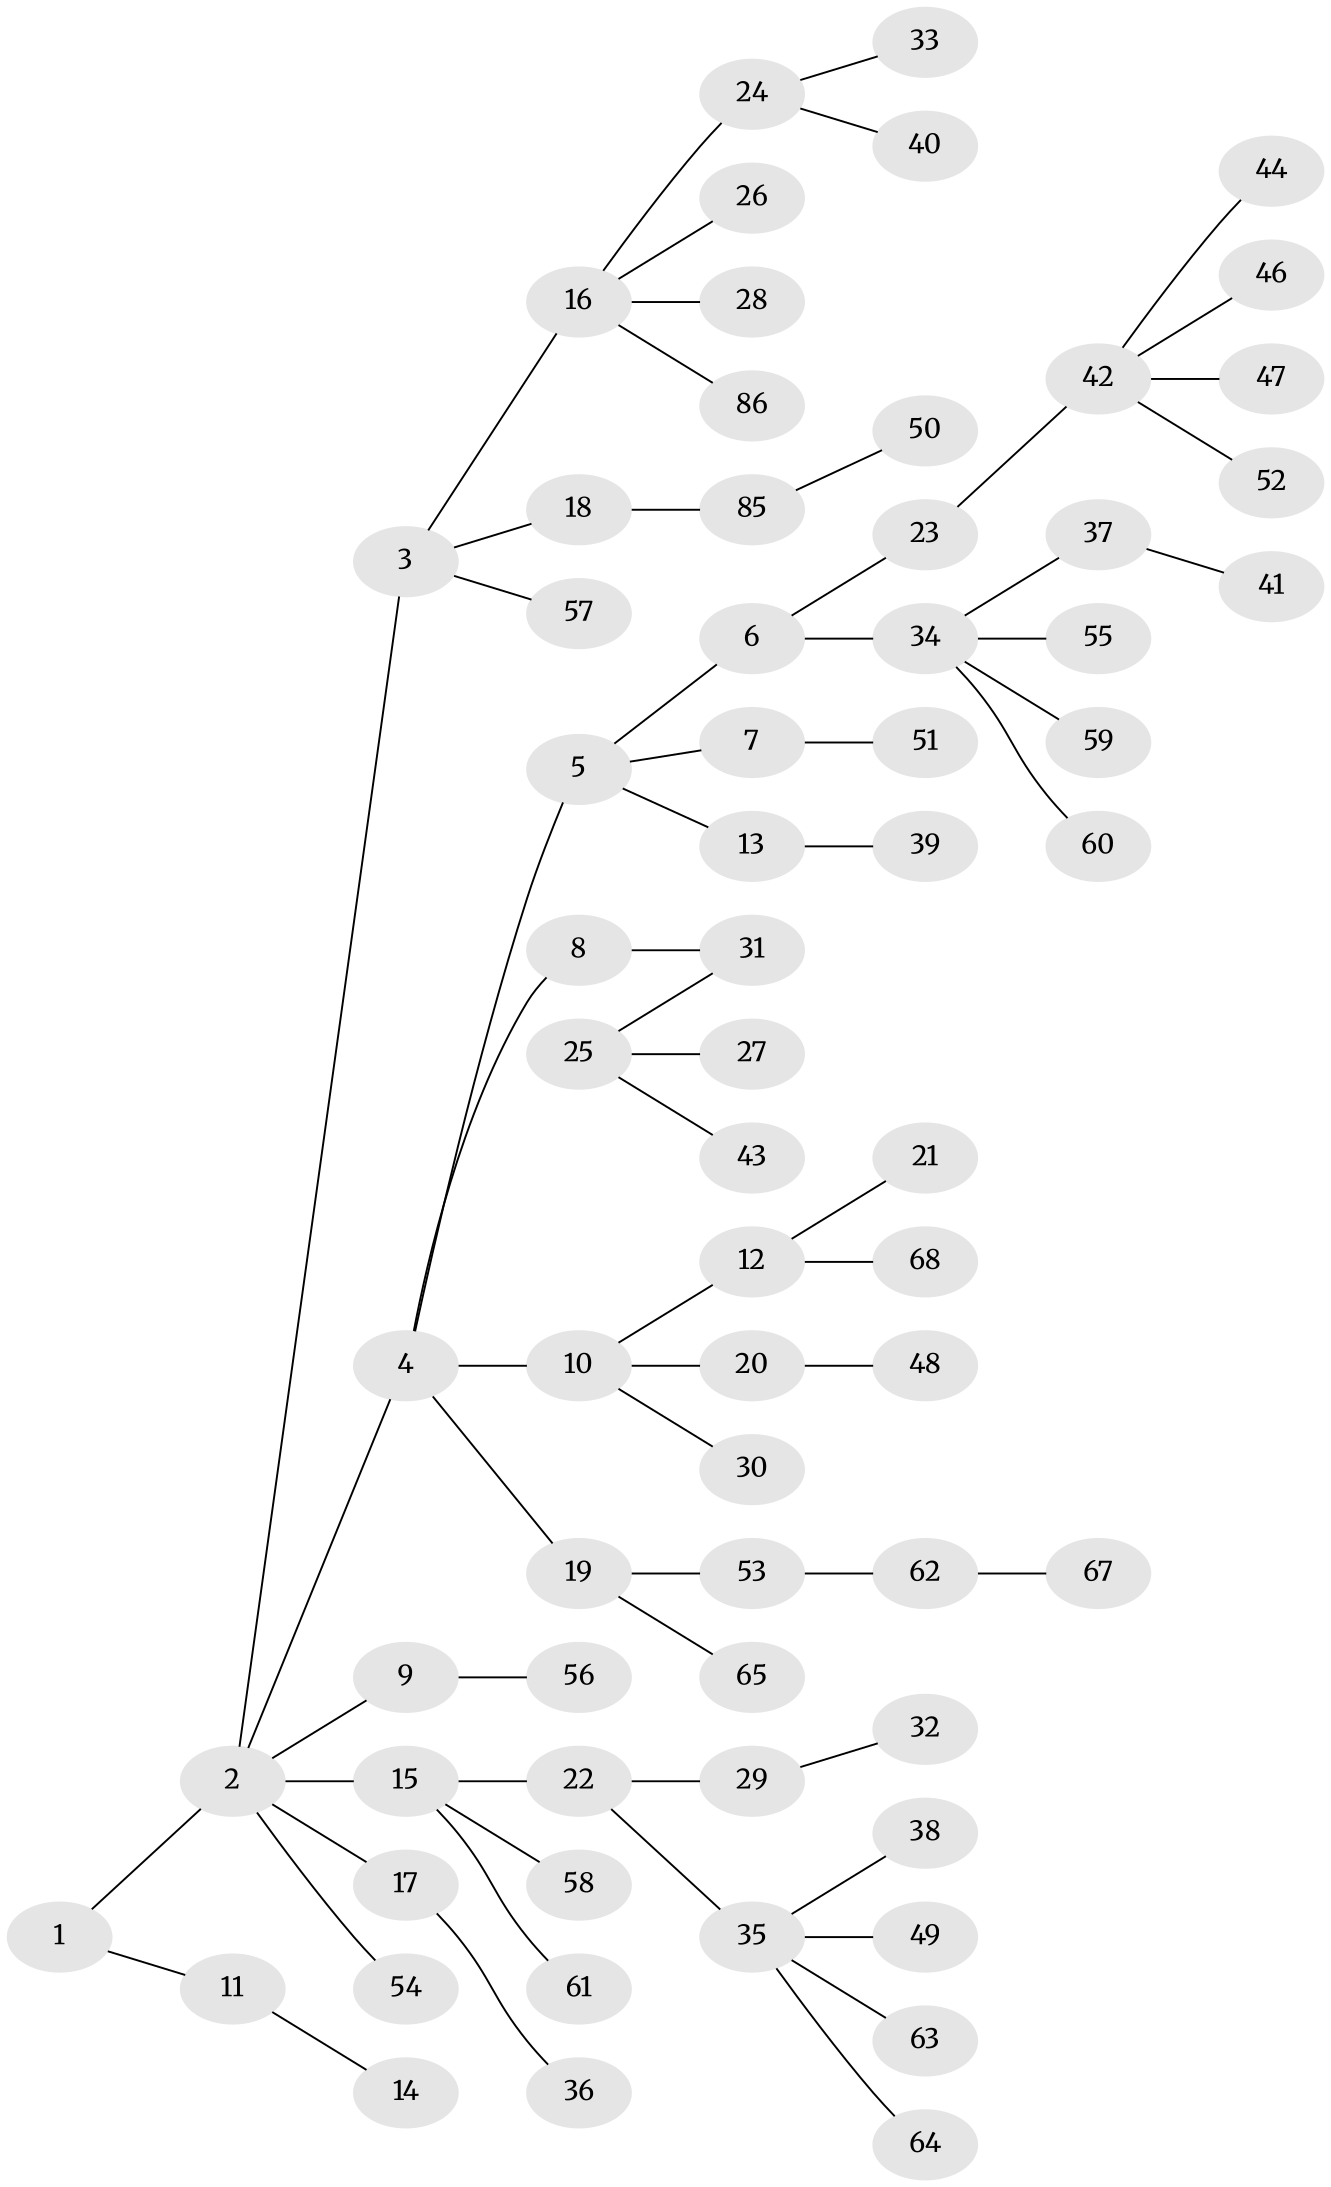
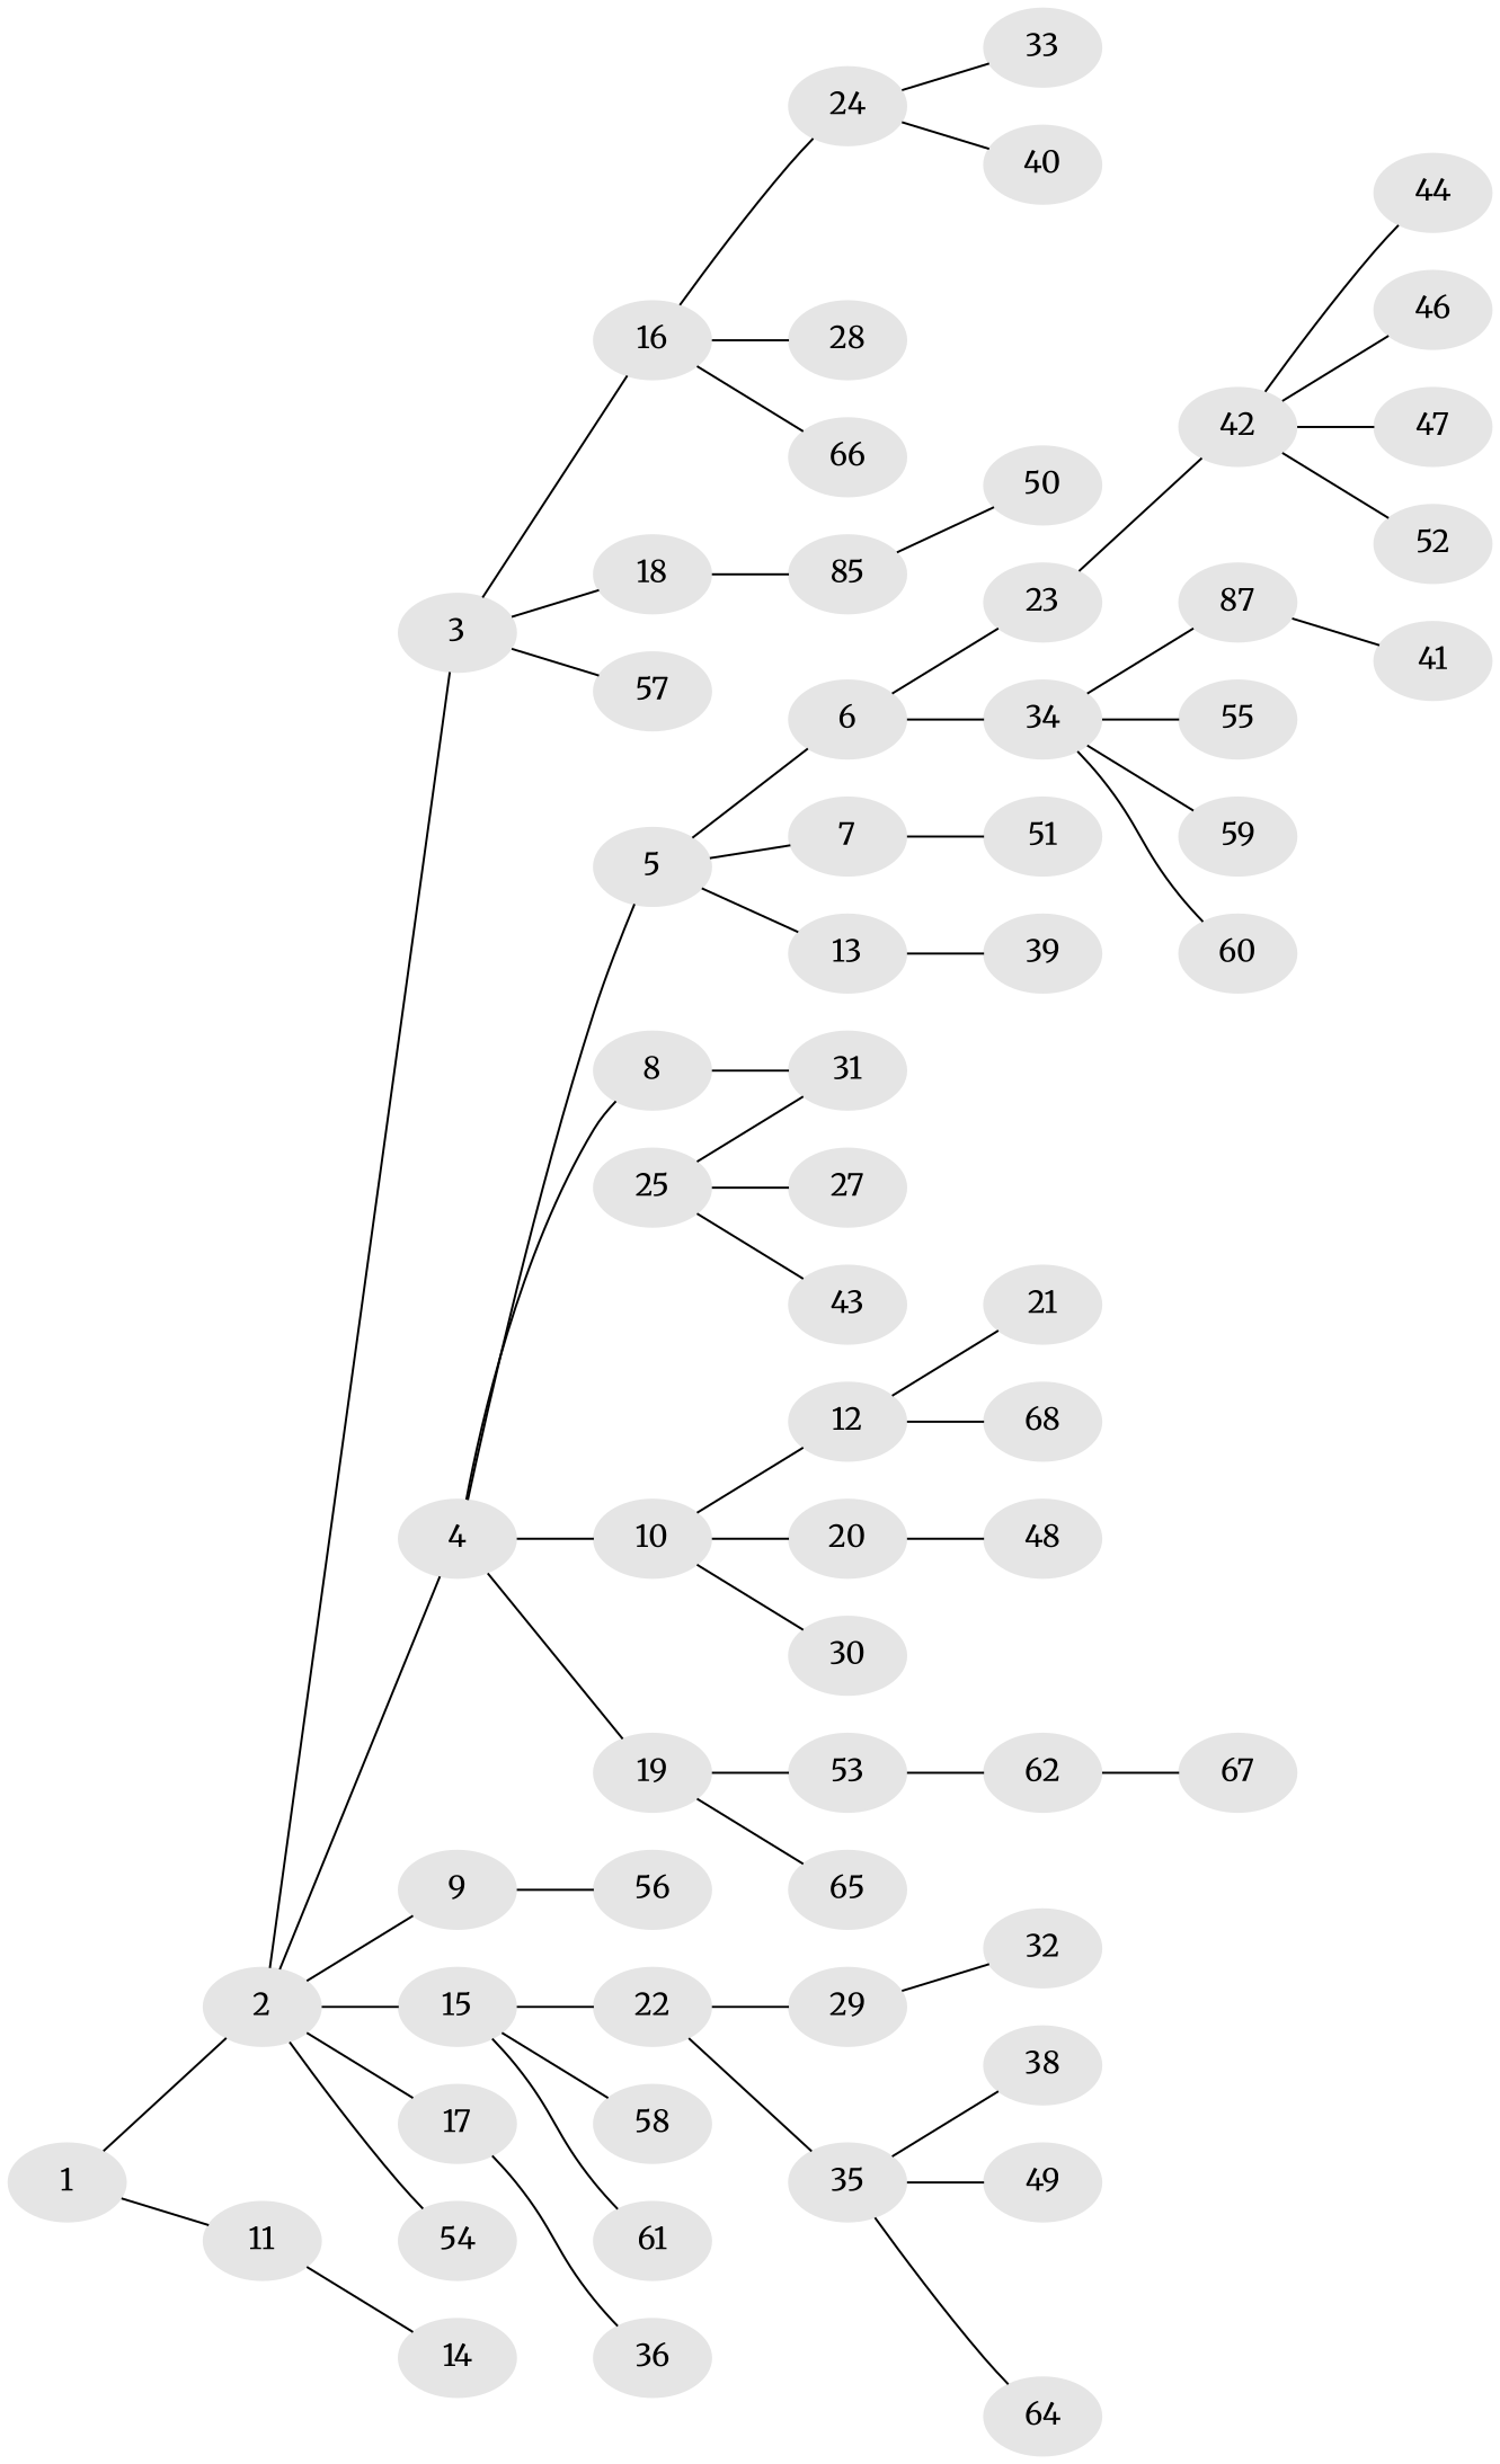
  graph {
    fontname=Merriweather
    rankdir=LR
    node [color=gray90 fontname=Merriweather style=filled]
    edge [fontname=Merriweather]
    1
    2
    11
    3
    4
    9
    15
    17
    54
    14
    16
    18
    57
    5
    8
    10
    19
    56
    22
    58
    61
    36
    24
-   26
    28
-   66 [label=86]
+   66
    n27 [label=85]
    6
    7
    13
    31
    12
    20
    30
    53
    65
    23
    34
    51
    39
    42
-   37
+   37 [label=87]
    55
    59
    60
    25
    27
    43
    21
    68
    48
    29
    35
    33
    40
    50
    62
    32
    38
    49
-   63
    64
    44
    46
    47
    52
    41
    67
    1 -- 2
    1 -- 11
    2 -- 3
    2 -- 4
    2 -- 9
    2 -- 15
    2 -- 17
    2 -- 54
    11 -- 14
    3 -- 16
    3 -- 18
    3 -- 57
    4 -- 5
    4 -- 8
    4 -- 10
    4 -- 19
    9 -- 56
    15 -- 22
    15 -- 58
    15 -- 61
    17 -- 36
    16 -- 24
-   16 -- 26
    16 -- 28
    16 -- 66
    18 -- n27
    5 -- 6
    5 -- 7
    5 -- 13
    8 -- 31
    10 -- 12
    10 -- 20
    10 -- 30
    19 -- 53
    19 -- 65
    22 -- 29
    22 -- 35
    24 -- 33
    24 -- 40
    n27 -- 50
    6 -- 23
    6 -- 34
    7 -- 51
    13 -- 39
    12 -- 21
    12 -- 68
    20 -- 48
    53 -- 62
    23 -- 42
    34 -- 37
    34 -- 55
    34 -- 59
    34 -- 60
    42 -- 44
    42 -- 46
    42 -- 47
    42 -- 52
    37 -- 41
    25 -- 31
    25 -- 27
    25 -- 43
    29 -- 32
    35 -- 38
    35 -- 49
-   35 -- 63
    35 -- 64
    62 -- 67
  }
